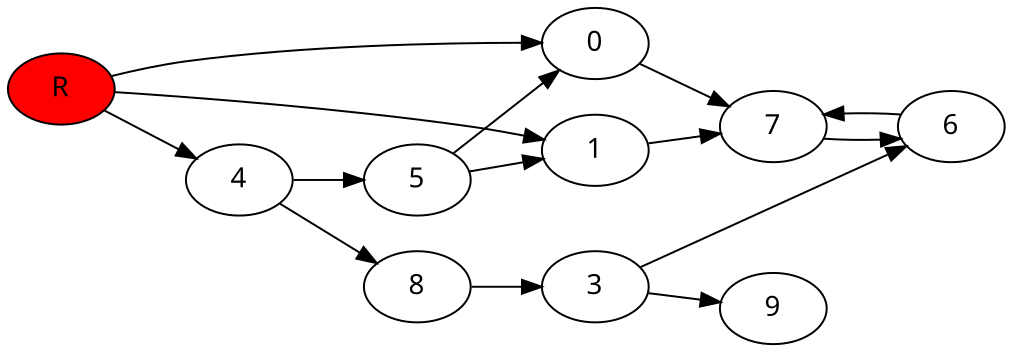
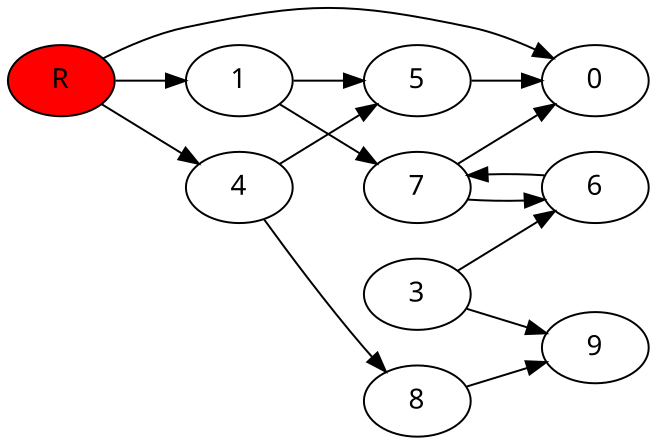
  digraph {
    fontname="Noto Sans"
    rankdir=LR
    node [fontname="Noto Sans"]
    edge [fontname="Noto Sans"]
    1
    7
    6
    n4 [label=0]
    3
    9
    4
    5
    8
    R [fillcolor="#ff0000" style=filled]
    1 -> 7
    7 -> 6
    6 -> 7
-   n4 -> 7
+   7 -> n4
    3 -> 6
    3 -> 9
    4 -> 5
    4 -> 8
-   5 -> 1
+   1 -> 5
    5 -> n4
-   8 -> 3
+   8 -> 9
    R -> 1
    R -> n4
    R -> 4
  }
